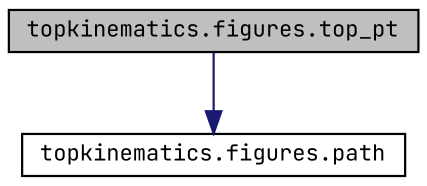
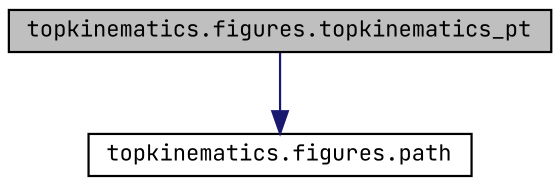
  digraph {
    rankdir=TB
    fontname="JetBrains Mono"
    node [color=black fontname="JetBrains Mono" fontsize=10 shape=record style=filled]
-   n1 [fillcolor=grey75 fontcolor=black height=0.2 label="topkinematics.figures.top_pt" width=0.4]
+   n1 [fillcolor=grey75 fontcolor=black height=0.2 label="topkinematics.figures.topkinematics_pt" width=0.4]
    n2 [fillcolor=white height=0.2 label="topkinematics.figures.path" width=0.4]
    n1 -> n2 [color=midnightblue fontname="JetBrains Mono" fontsize=10 labelfontname=Helvetica labelfontsize=10 style=solid]
  }
